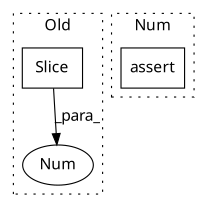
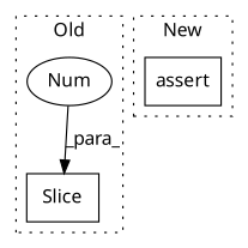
  digraph {
    fontname="Noto Sans"
    node [shape=box fontname="Noto Sans"]
    n1 [a=80 l=3 label=Slice s=7695]
    n2 [a=76 l=2 label=Num s=7696 shape=ellipse]
    n3 [a=65 l=7 label=assert s=6972]
    subgraph cluster_1 {
      label=Old
      style=dotted
      n1
      n2
    }
    subgraph cluster_2 {
-     label=Num
+     label=New
      style=dotted
      n3
    }
-   n1 -> n2 [label=_para_ fontname="Noto Sans"]
+   n2 -> n1 [label=_para_ fontname="Noto Sans"]
  }
